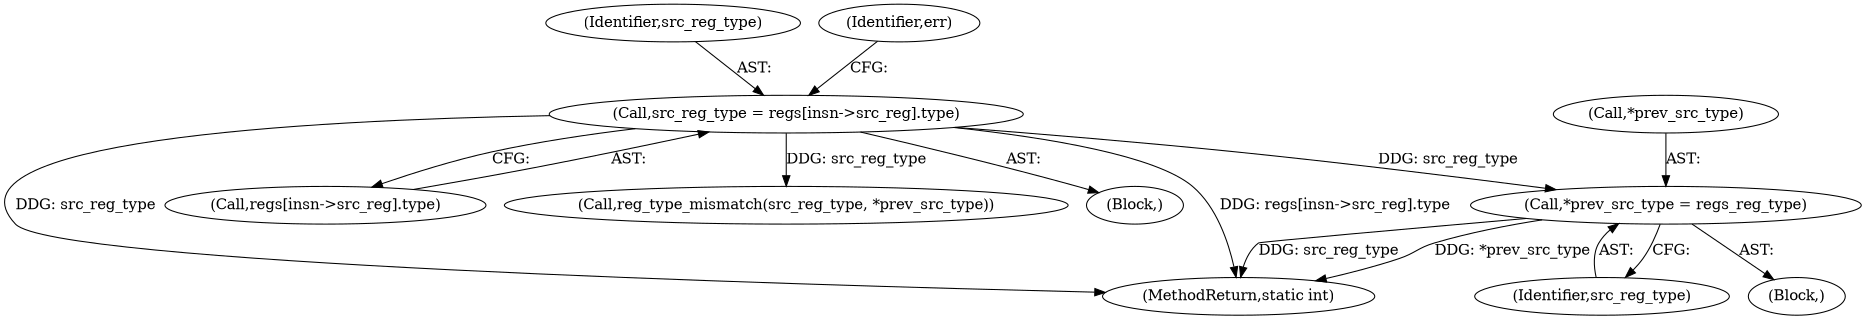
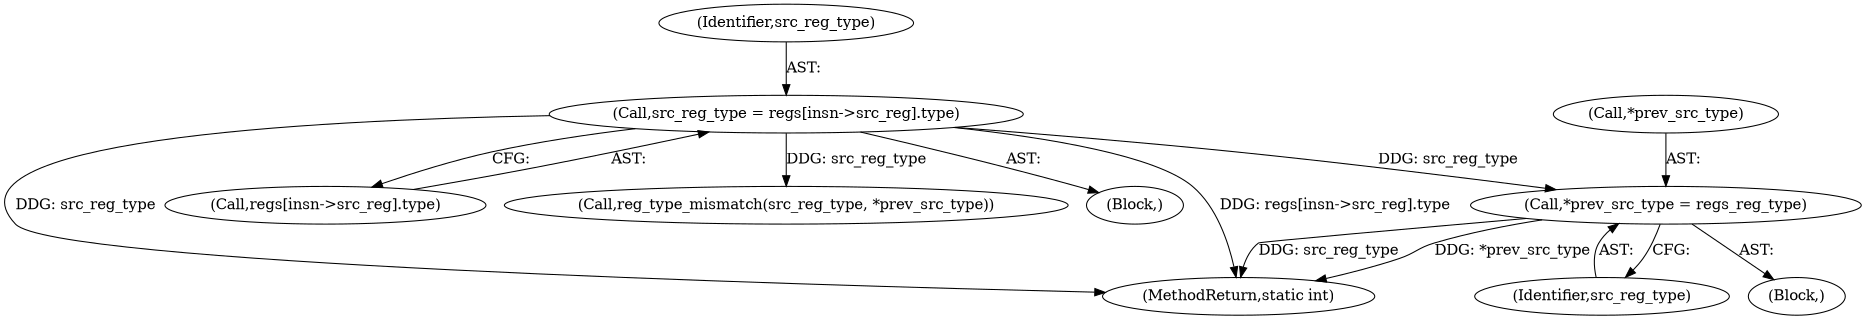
  digraph {
    n1 [label="(Call,*prev_src_type = regs_reg_type)"]
    n2 [label="(MethodReturn,static int)"]
    n3 [label="(Block,)"]
    n4 [label="(Identifier,src_reg_type)"]
    n5 [label="(Call,src_reg_type = regs[insn->src_reg].type)"]
    n6 [label="(Call,regs[insn->src_reg].type)"]
    n7 [label="(Call,reg_type_mismatch(src_reg_type, *prev_src_type))"]
    n8 [label="(Block,)"]
    n9 [label="(Identifier,src_reg_type)"]
-   n10 [label="(Identifier,err)"]
    n11 [label="(Call,*prev_src_type)"]
    n1 -> n2 [label="DDG: src_reg_type"]
    n1 -> n2 [label="DDG: *prev_src_type"]
    n1 -> n3 [label="AST: "]
    n1 -> n4 [label="CFG: "]
    n4 -> n1 [label="AST: "]
    n5 -> n1 [label="DDG: src_reg_type"]
    n5 -> n2 [label="DDG: regs[insn->src_reg].type"]
    n5 -> n2 [label="DDG: src_reg_type"]
    n5 -> n6 [label="CFG: "]
    n5 -> n7 [label="DDG: src_reg_type"]
    n5 -> n8 [label="AST: "]
    n6 -> n5 [label="AST: "]
    n9 -> n5 [label="AST: "]
-   n10 -> n5 [label="CFG: "]
    n11 -> n1 [label="AST: "]
  }
